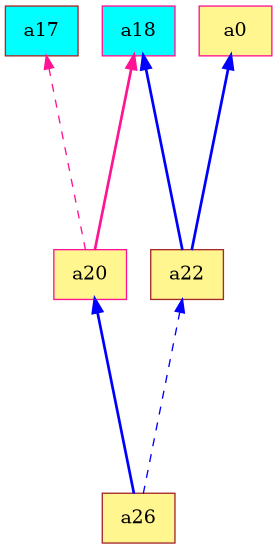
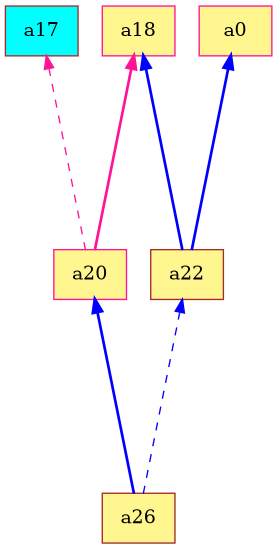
  digraph {
    rankdir=BT
    ranksep=2.0
    node [color=brown fillcolor=khaki1 shape=record style=filled]
    edge [color=blue style=bold]
    n1 [fillcolor=cyan label="{a17}"]
-   n2 [color=deeppink fillcolor=cyan label="{a18}"]
+   n2 [color=deeppink label="{a18}"]
    n3 [color=deeppink label="{a0}"]
    n4 [color=deeppink label="{a20}"]
    n5 [label="{a26}"]
    n6 [label="{a22}"]
    n4 -> n1 [color=deeppink style=dashed]
    n4 -> n2 [color=deeppink]
    n5 -> n4
    n5 -> n6 [style=dashed]
    n6 -> n2
    n6 -> n3
  }
